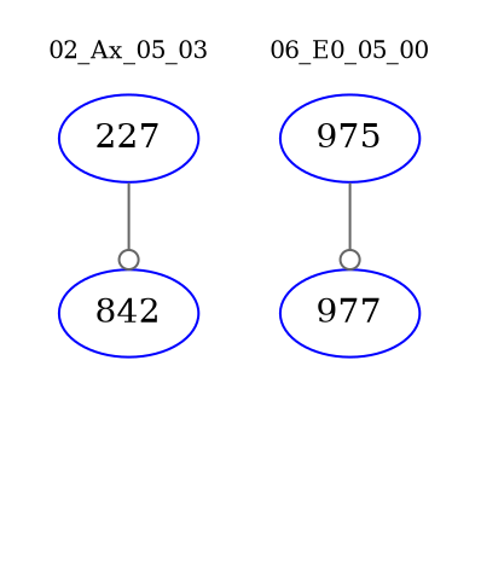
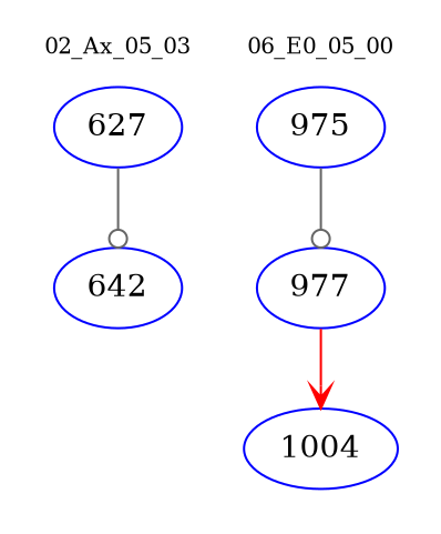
  digraph {
    node [color=blue]
    edge [arrowhead=odot color=gray40]
-   n1 [label=227]
-   n2 [label=842]
+   n1 [label=627]
+   n2 [label=642]
    n3 [label=975]
    n4 [label=977]
+   n5 [label=1004]
    subgraph cluster_1 {
      color=white
      fontsize=10
      label="02_Ax_05_03"
      n1
      n2
    }
    subgraph cluster_2 {
      color=white
      fontsize=10
      label="06_E0_05_00"
      n3
      n4
+     n5
    }
    n1 -> n2
    n3 -> n4
+   n4 -> n5 [arrowhead=vee color=red]
  }
